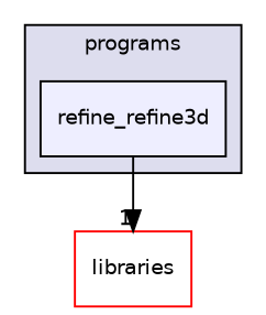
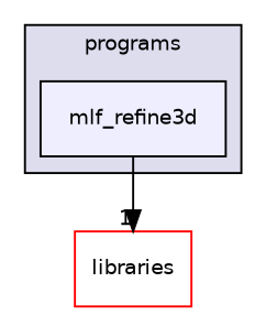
  digraph {
    compound=true
    node [fontname=Helvetica fontsize=10 shape=box style=filled]
-   n1 [fillcolor="#eeeeff" label=refine_refine3d pencolor=black]
+   n1 [fillcolor="#eeeeff" label=mlf_refine3d pencolor=black]
    n2 [color=red fillcolor=white label=libraries]
    subgraph cluster_1 {
      bgcolor="#ddddee"
      fontname=Helvetica
      fontsize=10
      label=programs
      pencolor=black
      n1
    }
    n1 -> n2 [headlabel=1 labeldistance=1.5 labelfontname=Helvetica labelfontsize=10]
  }
